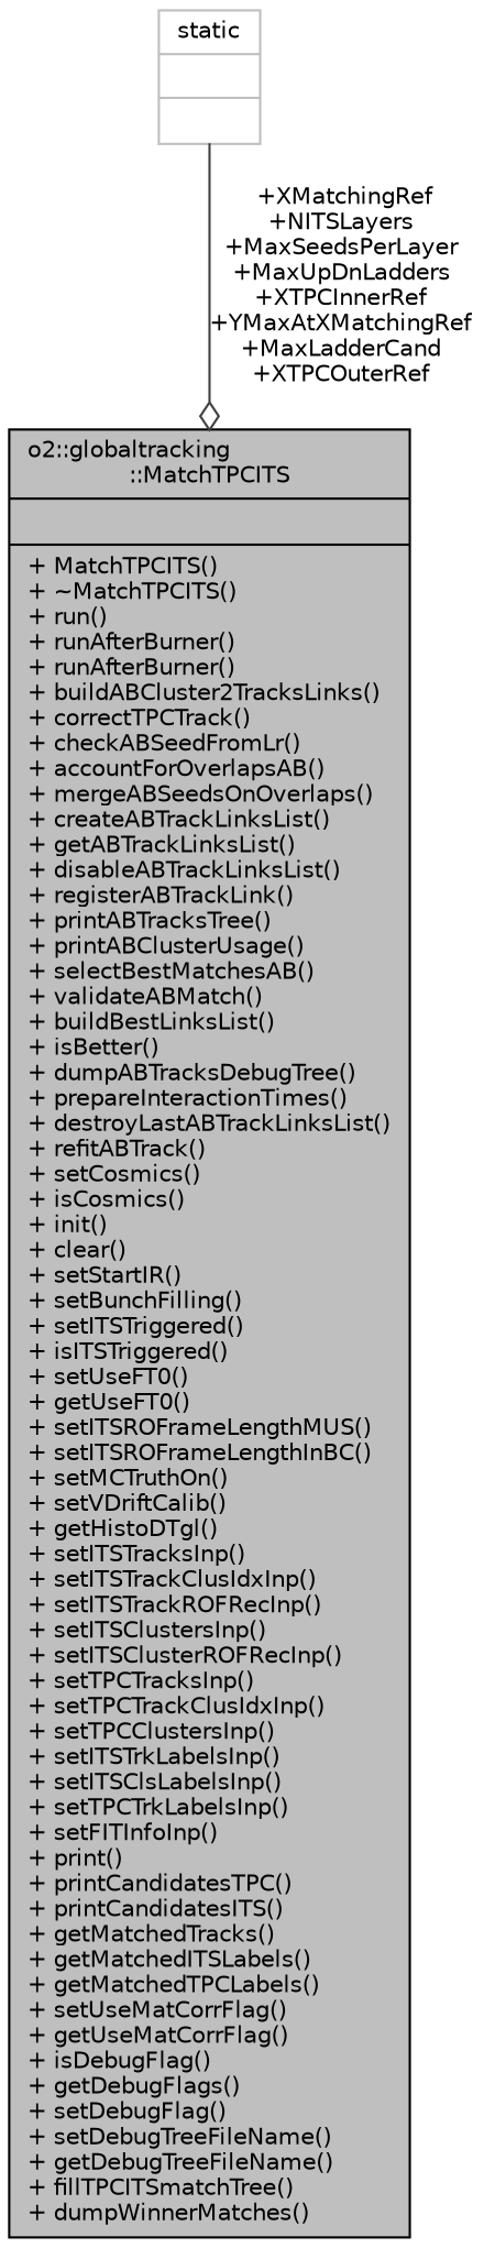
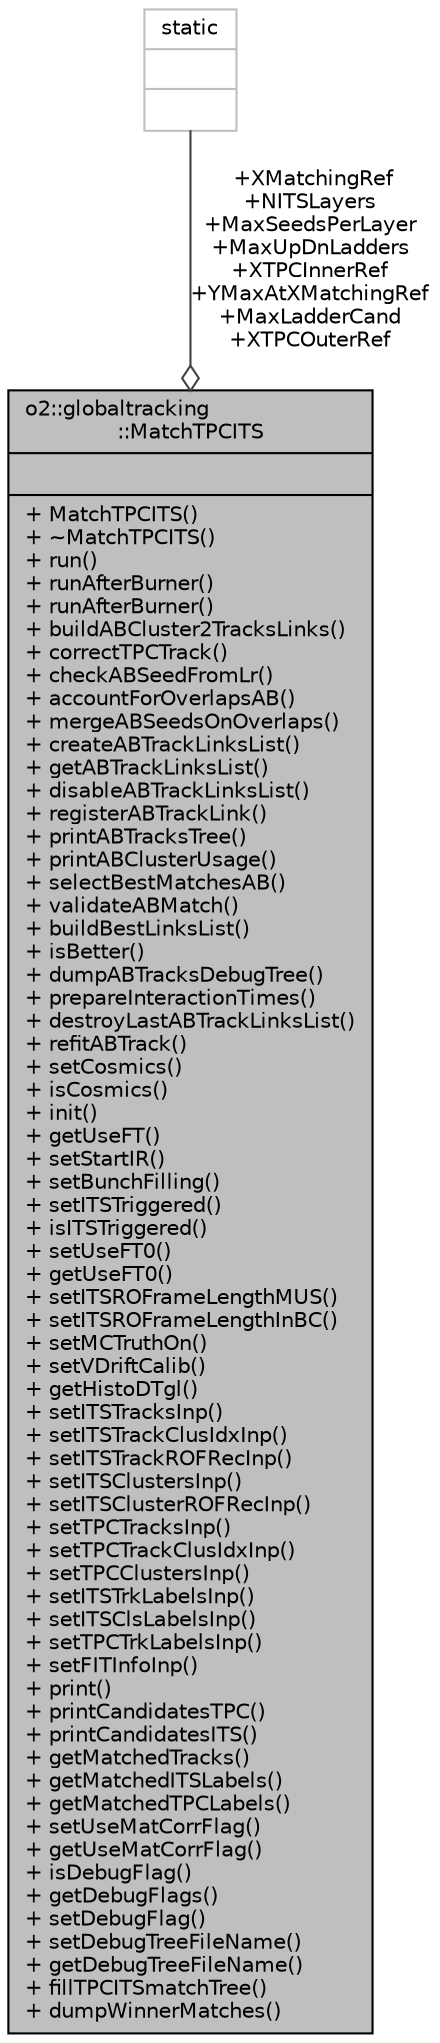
  digraph {
    node [fontname=Helvetica fontsize=10 shape=record]
-   n1 [color=black fillcolor=grey75 fontcolor=black height=0.2 label="{o2::globaltracking\l::MatchTPCITS\n||+ MatchTPCITS()\l+ ~MatchTPCITS()\l+ run()\l+ runAfterBurner()\l+ runAfterBurner()\l+ buildABCluster2TracksLinks()\l+ correctTPCTrack()\l+ checkABSeedFromLr()\l+ accountForOverlapsAB()\l+ mergeABSeedsOnOverlaps()\l+ createABTrackLinksList()\l+ getABTrackLinksList()\l+ disableABTrackLinksList()\l+ registerABTrackLink()\l+ printABTracksTree()\l+ printABClusterUsage()\l+ selectBestMatchesAB()\l+ validateABMatch()\l+ buildBestLinksList()\l+ isBetter()\l+ dumpABTracksDebugTree()\l+ prepareInteractionTimes()\l+ destroyLastABTrackLinksList()\l+ refitABTrack()\l+ setCosmics()\l+ isCosmics()\l+ init()\l+ clear()\l+ setStartIR()\l+ setBunchFilling()\l+ setITSTriggered()\l+ isITSTriggered()\l+ setUseFT0()\l+ getUseFT0()\l+ setITSROFrameLengthMUS()\l+ setITSROFrameLengthInBC()\l+ setMCTruthOn()\l+ setVDriftCalib()\l+ getHistoDTgl()\l+ setITSTracksInp()\l+ setITSTrackClusIdxInp()\l+ setITSTrackROFRecInp()\l+ setITSClustersInp()\l+ setITSClusterROFRecInp()\l+ setTPCTracksInp()\l+ setTPCTrackClusIdxInp()\l+ setTPCClustersInp()\l+ setITSTrkLabelsInp()\l+ setITSClsLabelsInp()\l+ setTPCTrkLabelsInp()\l+ setFITInfoInp()\l+ print()\l+ printCandidatesTPC()\l+ printCandidatesITS()\l+ getMatchedTracks()\l+ getMatchedITSLabels()\l+ getMatchedTPCLabels()\l+ setUseMatCorrFlag()\l+ getUseMatCorrFlag()\l+ isDebugFlag()\l+ getDebugFlags()\l+ setDebugFlag()\l+ setDebugTreeFileName()\l+ getDebugTreeFileName()\l+ fillTPCITSmatchTree()\l+ dumpWinnerMatches()\l}" style=filled width=0.4]
+   n1 [color=black fillcolor=grey75 fontcolor=black height=0.2 label="{o2::globaltracking\l::MatchTPCITS\n||+ MatchTPCITS()\l+ ~MatchTPCITS()\l+ run()\l+ runAfterBurner()\l+ runAfterBurner()\l+ buildABCluster2TracksLinks()\l+ correctTPCTrack()\l+ checkABSeedFromLr()\l+ accountForOverlapsAB()\l+ mergeABSeedsOnOverlaps()\l+ createABTrackLinksList()\l+ getABTrackLinksList()\l+ disableABTrackLinksList()\l+ registerABTrackLink()\l+ printABTracksTree()\l+ printABClusterUsage()\l+ selectBestMatchesAB()\l+ validateABMatch()\l+ buildBestLinksList()\l+ isBetter()\l+ dumpABTracksDebugTree()\l+ prepareInteractionTimes()\l+ destroyLastABTrackLinksList()\l+ refitABTrack()\l+ setCosmics()\l+ isCosmics()\l+ init()\l+ getUseFT()\l+ setStartIR()\l+ setBunchFilling()\l+ setITSTriggered()\l+ isITSTriggered()\l+ setUseFT0()\l+ getUseFT0()\l+ setITSROFrameLengthMUS()\l+ setITSROFrameLengthInBC()\l+ setMCTruthOn()\l+ setVDriftCalib()\l+ getHistoDTgl()\l+ setITSTracksInp()\l+ setITSTrackClusIdxInp()\l+ setITSTrackROFRecInp()\l+ setITSClustersInp()\l+ setITSClusterROFRecInp()\l+ setTPCTracksInp()\l+ setTPCTrackClusIdxInp()\l+ setTPCClustersInp()\l+ setITSTrkLabelsInp()\l+ setITSClsLabelsInp()\l+ setTPCTrkLabelsInp()\l+ setFITInfoInp()\l+ print()\l+ printCandidatesTPC()\l+ printCandidatesITS()\l+ getMatchedTracks()\l+ getMatchedITSLabels()\l+ getMatchedTPCLabels()\l+ setUseMatCorrFlag()\l+ getUseMatCorrFlag()\l+ isDebugFlag()\l+ getDebugFlags()\l+ setDebugFlag()\l+ setDebugTreeFileName()\l+ getDebugTreeFileName()\l+ fillTPCITSmatchTree()\l+ dumpWinnerMatches()\l}" style=filled width=0.4]
    n2 [color=grey75 height=0.2 label="{static\n||}" width=0.4]
    n2 -> n1 [arrowhead=odiamond color=grey25 fontname=Helvetica fontsize=10 label=" +XMatchingRef\n+NITSLayers\n+MaxSeedsPerLayer\n+MaxUpDnLadders\n+XTPCInnerRef\n+YMaxAtXMatchingRef\n+MaxLadderCand\n+XTPCOuterRef" labelfontname=Helvetica labelfontsize=10 style=solid]
  }
